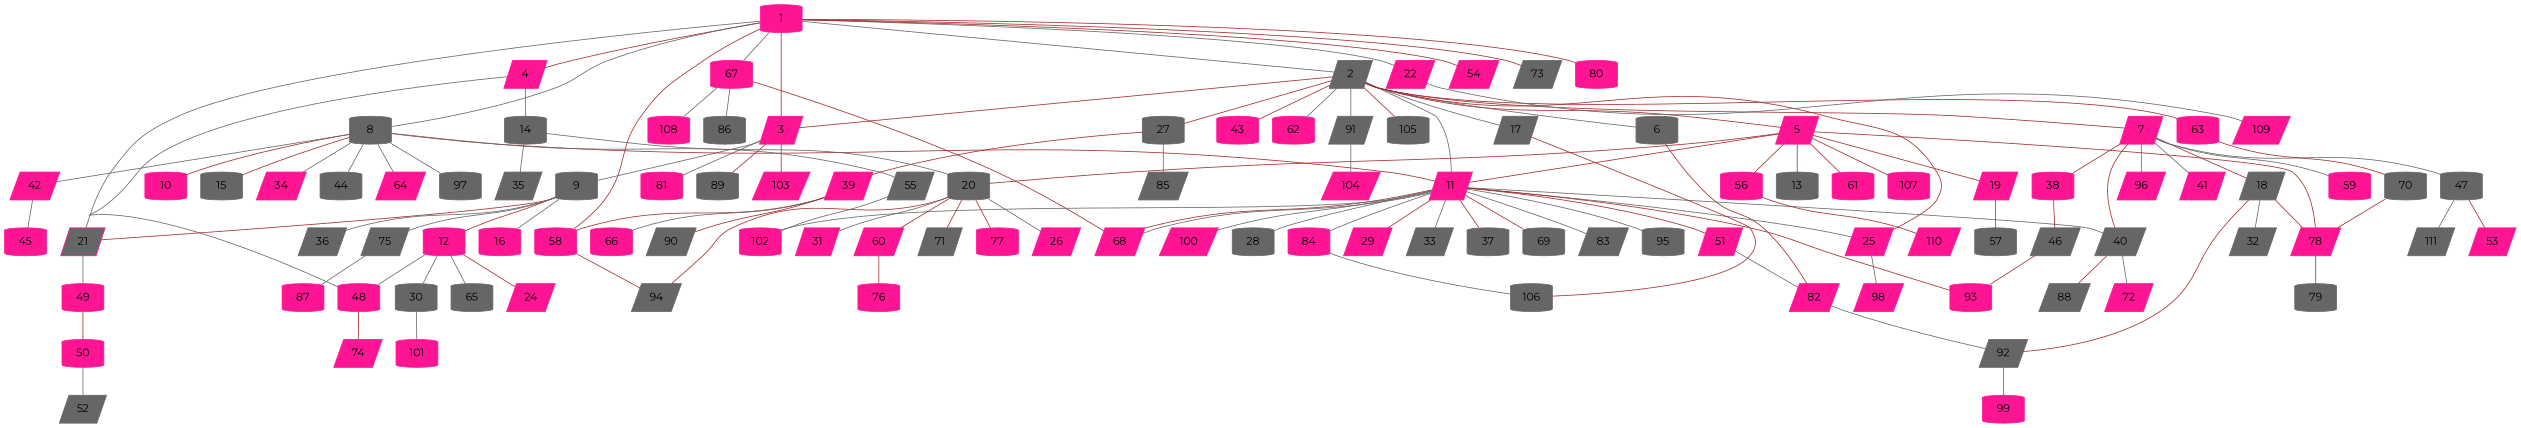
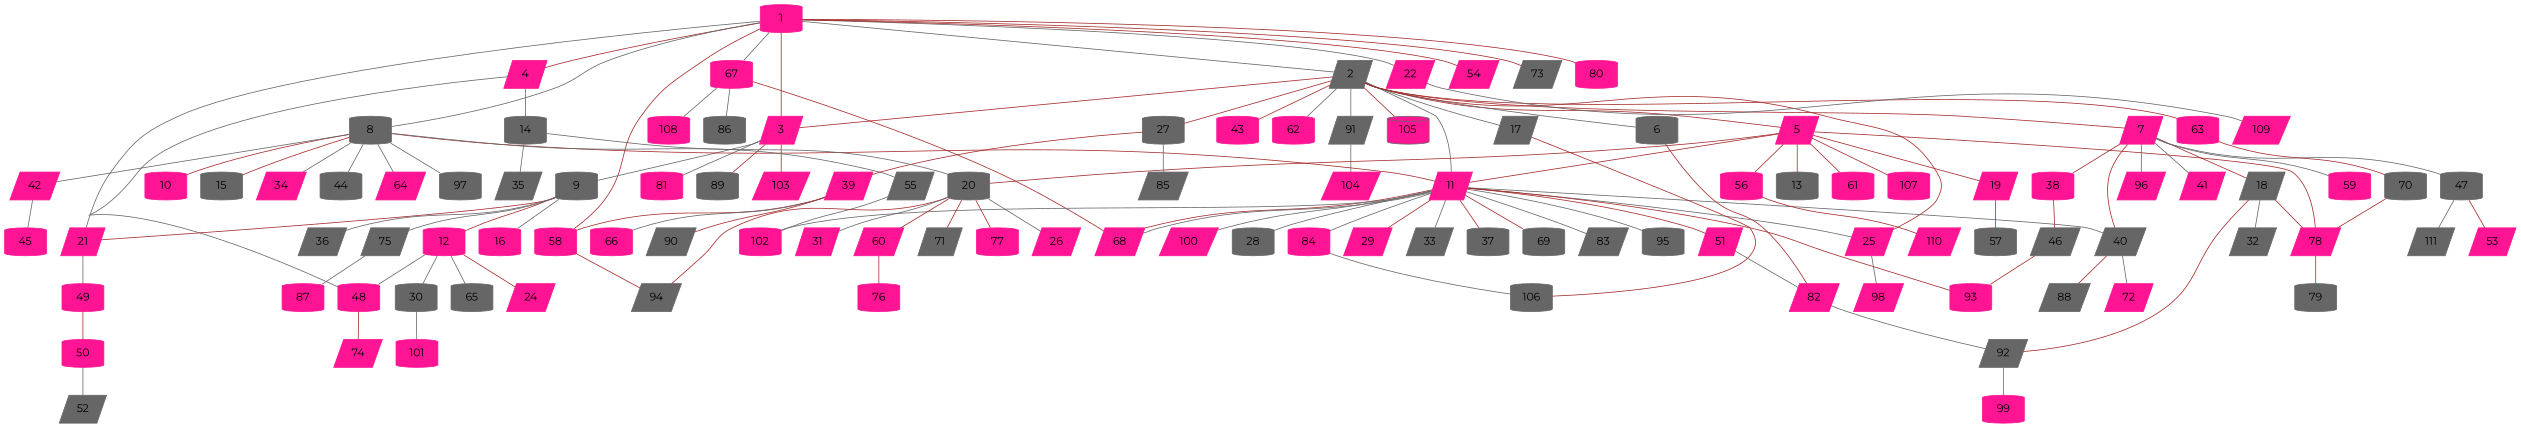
  graph {
    fontname=Montserrat
    node [color=deeppink fontname=Montserrat shape=parallelogram style=filled]
    edge [color=gray40 fontname=Montserrat]
    1 [shape=cylinder]
    2 [color=gray40]
    3
    4
    8 [color=gray40 shape=cylinder]
-   21 [fillcolor=gray40]
+   21
    22
    54
    58 [shape=cylinder]
    67 [shape=cylinder]
    73 [color=gray40]
    80 [shape=cylinder]
    5
    6 [color=gray40 shape=cylinder]
    7
    11
    17 [color=gray40]
    25
    27 [color=gray40 shape=cylinder]
    43 [shape=cylinder]
    62 [shape=cylinder]
    63 [shape=cylinder]
    91 [color=gray40]
-   105 [color=gray40 shape=cylinder]
+   105 [color=gray40 shape=cylinder fillcolor=deeppink]
    9 [color=gray40 shape=cylinder]
    81 [shape=cylinder]
    89 [color=gray40 shape=cylinder]
    103
    14 [color=gray40 shape=cylinder]
    48 [shape=cylinder]
    10 [shape=cylinder]
    15 [color=gray40 shape=cylinder]
    34
    42
    44 [color=gray40 shape=cylinder]
    55 [color=gray40]
    64
    97 [color=gray40 shape=cylinder]
    49 [shape=cylinder]
    109
    94 [color=gray40]
    68
    86 [color=gray40 shape=cylinder]
    108 [shape=cylinder]
    13 [color=gray40 shape=cylinder]
    19
    20 [color=gray40 shape=cylinder]
    56 [shape=cylinder]
    61 [shape=cylinder]
    78
    107 [shape=cylinder]
    82
    18 [color=gray40]
    38 [shape=cylinder]
    40 [color=gray40]
    41
    47 [color=gray40 shape=cylinder]
    59 [shape=cylinder]
    96
    28 [color=gray40 shape=cylinder]
    29
    33 [color=gray40]
    37 [color=gray40 shape=cylinder]
    51
    69 [color=gray40 shape=cylinder]
    83 [color=gray40]
    84 [shape=cylinder]
    93 [shape=cylinder]
    95 [color=gray40 shape=cylinder]
    100
    102 [shape=cylinder]
    106 [color=gray40 shape=cylinder]
    98
    39
    85 [color=gray40]
    70 [color=gray40 shape=cylinder]
    104
    12 [shape=cylinder]
    16 [shape=cylinder]
    36 [color=gray40]
    75 [color=gray40]
    35 [color=gray40]
    74
    57 [color=gray40 shape=cylinder]
    26
    31
    60
    71 [color=gray40]
    77 [shape=cylinder]
    110
    79 [color=gray40 shape=cylinder]
    92 [color=gray40]
    32 [color=gray40]
    46 [color=gray40]
    72
    88 [color=gray40]
    53
    111 [color=gray40]
    45 [shape=cylinder]
    24
    30 [color=gray40 shape=cylinder]
    65 [color=gray40 shape=cylinder]
    87 [shape=cylinder]
    101 [shape=cylinder]
    99 [shape=cylinder]
    76 [shape=cylinder]
    50 [shape=cylinder]
    66 [shape=cylinder]
    90 [color=gray40]
    52 [color=gray40]
    1 -- 2
    1 -- 3 [color=brown]
    1 -- 4 [color=brown]
    1 -- 8
    1 -- 21
    1 -- 22
    1 -- 54 [color=brown]
    1 -- 58 [color=brown]
    1 -- 67
    1 -- 73 [color=brown]
    1 -- 80 [color=brown]
    2 -- 3 [color=brown]
    2 -- 5 [color=brown]
    2 -- 6
    2 -- 7 [color=brown]
    2 -- 11
    2 -- 17
    2 -- 25 [color=brown]
    2 -- 27 [color=brown]
    2 -- 43 [color=brown]
    2 -- 62
    2 -- 63 [color=brown]
    2 -- 91
    2 -- 105 [color=brown]
    3 -- 9
    3 -- 81
    3 -- 89 [color=brown]
    3 -- 103 [color=brown]
    4 -- 14
    4 -- 48
    8 -- 11 [color=brown]
    8 -- 10 [color=brown]
    8 -- 15 [color=brown]
    8 -- 34
    8 -- 42
    8 -- 44
    8 -- 55
    8 -- 64
    8 -- 97
    21 -- 49
    22 -- 109
    58 -- 94 [color=brown]
    67 -- 68 [color=brown]
    67 -- 86
    67 -- 108
    5 -- 11 [color=brown]
    5 -- 13 [color=brown]
    5 -- 19 [color=brown]
    5 -- 20 [color=brown]
    5 -- 56 [color=brown]
    5 -- 61 [color=brown]
    5 -- 78 [color=brown]
    5 -- 107 [color=brown]
    6 -- 82 [color=brown]
    7 -- 18 [color=brown]
    7 -- 38 [color=brown]
    7 -- 40 [color=brown]
    7 -- 41
    7 -- 47
    7 -- 59
    7 -- 96
    11 -- 25
    11 -- 68 [color=brown]
    11 -- 68
    11 -- 40
    11 -- 28
    11 -- 29 [color=brown]
    11 -- 33
    11 -- 37 [color=brown]
    11 -- 51 [color=brown]
    11 -- 69 [color=brown]
    11 -- 83
    11 -- 84
    11 -- 93 [color=brown]
    11 -- 95
    11 -- 100
    11 -- 102
    17 -- 106 [color=brown]
    25 -- 98
    27 -- 39 [color=brown]
    27 -- 85
    63 -- 70 [color=brown]
    91 -- 104
    9 -- 21 [color=brown]
    9 -- 12 [color=brown]
    9 -- 16
    9 -- 36
    9 -- 75
    14 -- 20
    14 -- 35
    48 -- 74 [color=brown]
    42 -- 45
    55 -- 102
    49 -- 50 [color=brown]
    19 -- 57 [color=brown]
    20 -- 94 [color=brown]
    20 -- 26
    20 -- 31
    20 -- 60 [color=brown]
    20 -- 71 [color=brown]
    20 -- 77 [color=brown]
    56 -- 110 [color=brown]
    78 -- 79 [color=brown]
    82 -- 92
    18 -- 78 [color=brown]
    18 -- 92 [color=brown]
    18 -- 32
    38 -- 46 [color=brown]
    40 -- 72
    40 -- 88 [color=brown]
    47 -- 53 [color=brown]
    47 -- 111
    51 -- 82
    84 -- 106
    39 -- 58 [color=brown]
    39 -- 66
    39 -- 90 [color=brown]
    70 -- 78 [color=brown]
    12 -- 48
    12 -- 24 [color=brown]
    12 -- 30
    12 -- 65
    75 -- 87
    60 -- 76 [color=brown]
    92 -- 99
    46 -- 93 [color=brown]
    30 -- 101
    50 -- 52
  }
